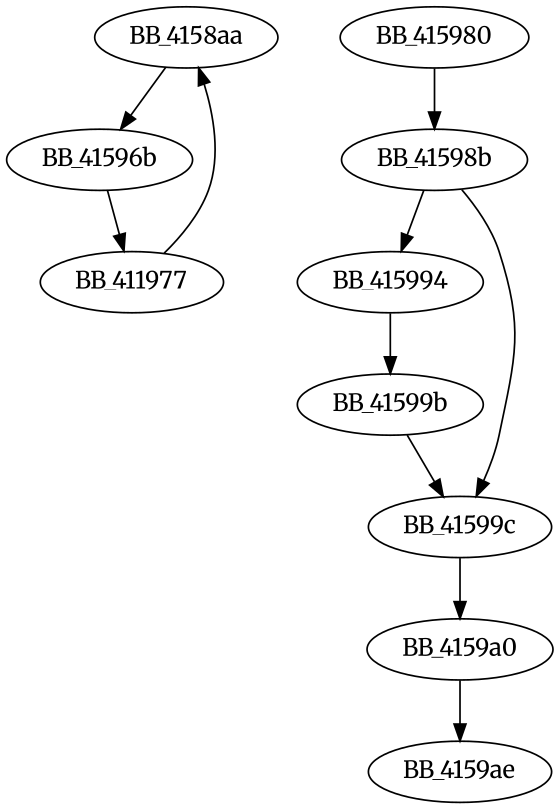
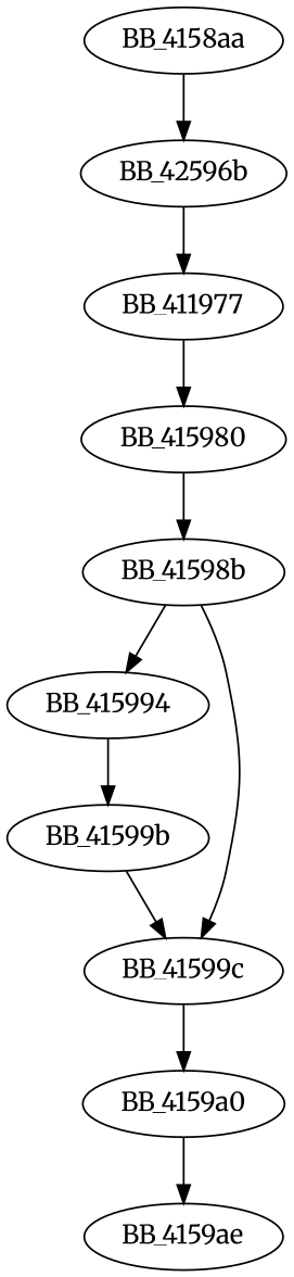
  digraph {
    fontname=Merriweather
    node [fontname=Merriweather]
    edge [fontname=Merriweather]
    BB_4158aa
-   BB_41596b
+   BB_41596b [label=BB_42596b]
    n3 [label=BB_411977]
    BB_415980
    BB_41598b
    BB_415994
    BB_41599c
    BB_41599b
    n9 [label=BB_4159a0]
    BB_4159ae
    BB_4158aa -> BB_41596b
    BB_41596b -> n3
-   n3 -> BB_4158aa
+   n3 -> BB_415980
    BB_415980 -> BB_41598b
    BB_41598b -> BB_415994
    BB_41598b -> BB_41599c
    BB_415994 -> BB_41599b
    BB_41599c -> n9
    BB_41599b -> BB_41599c
    n9 -> BB_4159ae
  }
